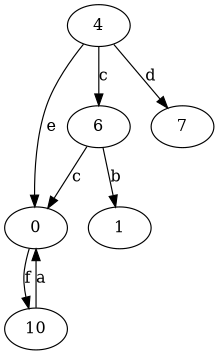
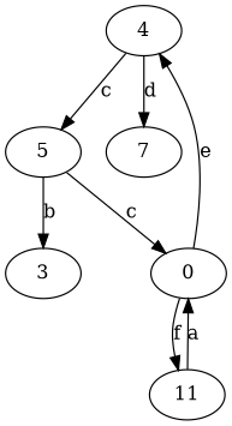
  strict digraph {
    n1 [label=4]
    0
-   10
-   5 [label=6]
-   3 [label=1]
+   10 [label=11]
+   5
+   3
    7
    n1 -> 5 [label=c]
    n1 -> 7 [label=d]
-   n1 -> 0 [label=e]
+   0 -> n1 [label=e]
    0 -> 10 [label=f]
    10 -> 0 [label=a]
    5 -> 0 [label=c]
    5 -> 3 [label=b]
  }
